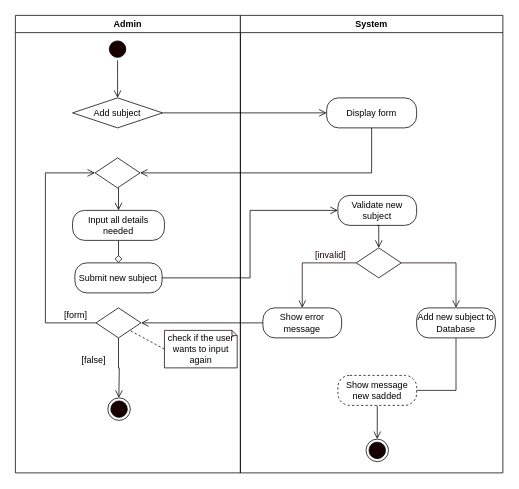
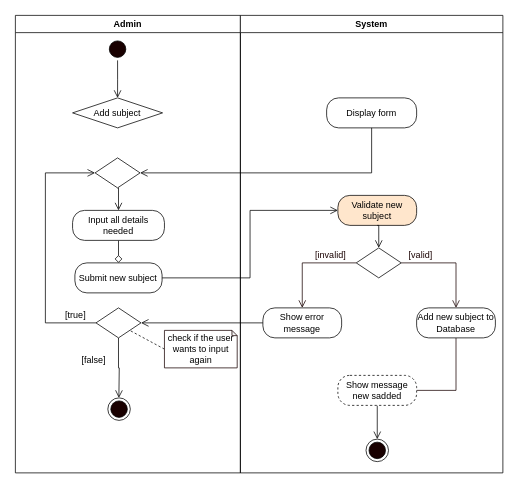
  <mxCell id="0" />
  <mxCell id="1" parent="0" />
  <mxCell id="2" value="Admin" style="swimlane;startSize=23;" vertex="1" parent="1"><mxGeometry x="20" y="20" width="300" height="610" as="geometry" /></mxCell>
  <mxCell id="3" style="edgeStyle=orthogonalEdgeStyle;rounded=0;orthogonalLoop=1;jettySize=auto;html=1;exitX=0.5;exitY=1;exitDx=0;exitDy=0;entryX=0.5;entryY=0;entryDx=0;entryDy=0;endArrow=open;endFill=0;endSize=8;" edge="1" parent="2" source="4"><mxGeometry relative="1" as="geometry"><mxPoint x="136.25" y="110" as="targetPoint" /></mxGeometry></mxCell>
  <mxCell id="4" value="" style="ellipse;html=1;shape=startState;fillColor=#190000;" vertex="1" parent="2"><mxGeometry x="121.25" y="30" width="30" height="30" as="geometry" /></mxCell>
  <mxCell id="5" value="Add subject" style="rhombus;whiteSpace=wrap;html=1;arcSize=40;" vertex="1" parent="2"><mxGeometry x="76.25" y="110" width="120" height="40" as="geometry" /></mxCell>
  <mxCell id="6" style="edgeStyle=orthogonalEdgeStyle;rounded=0;orthogonalLoop=1;jettySize=auto;html=1;exitX=0.5;exitY=1;exitDx=0;exitDy=0;entryX=0.5;entryY=0;entryDx=0;entryDy=0;endArrow=diamond;endFill=0;endSize=8;" edge="1" parent="2" source="7" target="8"><mxGeometry relative="1" as="geometry" /></mxCell>
  <mxCell id="7" value="Input all details needed" style="rounded=1;whiteSpace=wrap;html=1;arcSize=40;" vertex="1" parent="2"><mxGeometry x="76.25" y="260" width="122.5" height="40" as="geometry" /></mxCell>
  <mxCell id="8" value="Submit new subject" style="rounded=1;whiteSpace=wrap;html=1;arcSize=40;" vertex="1" parent="2"><mxGeometry x="79.37" y="330" width="116.25" height="40" as="geometry" /></mxCell>
  <mxCell id="9" style="edgeStyle=orthogonalEdgeStyle;rounded=0;orthogonalLoop=1;jettySize=auto;html=1;exitX=0.5;exitY=1;exitDx=0;exitDy=0;entryX=0.5;entryY=0;entryDx=0;entryDy=0;endArrow=open;endFill=0;endSize=8;" edge="1" parent="2" source="10" target="7"><mxGeometry relative="1" as="geometry" /></mxCell>
  <mxCell id="10" value="" style="rhombus;whiteSpace=wrap;html=1;" vertex="1" parent="2"><mxGeometry x="106.25" y="190" width="60" height="40" as="geometry" /></mxCell>
  <mxCell id="11" style="edgeStyle=orthogonalEdgeStyle;rounded=0;orthogonalLoop=1;jettySize=auto;html=1;exitX=0;exitY=0.5;exitDx=0;exitDy=0;entryX=0;entryY=0.5;entryDx=0;entryDy=0;endArrow=open;endFill=0;endSize=8;" edge="1" parent="2" source="13" target="10"><mxGeometry relative="1" as="geometry"><Array as="points"><mxPoint x="40" y="410" /><mxPoint x="40" y="210" /></Array></mxGeometry></mxCell>
  <mxCell id="12" style="edgeStyle=orthogonalEdgeStyle;rounded=0;orthogonalLoop=1;jettySize=auto;html=1;exitX=0.5;exitY=1;exitDx=0;exitDy=0;endArrow=open;endFill=0;endSize=8;startArrow=none;" edge="1" parent="2" source="13"><mxGeometry relative="1" as="geometry"><mxPoint x="138" y="510" as="targetPoint" /><Array as="points" /></mxGeometry></mxCell>
  <mxCell id="13" value="" style="rhombus;whiteSpace=wrap;html=1;" vertex="1" parent="2"><mxGeometry x="107.49" y="390" width="60" height="40" as="geometry" /></mxCell>
- <mxCell id="14" value="[form]" style="text;html=1;align=center;verticalAlign=middle;resizable=0;points=[];autosize=1;strokeColor=none;" vertex="1" parent="2"><mxGeometry x="60" y="390" width="40" height="20" as="geometry" /></mxCell>
+ <mxCell id="14" value="[true]" style="text;html=1;align=center;verticalAlign=middle;resizable=0;points=[];autosize=1;strokeColor=none;" vertex="1" parent="2"><mxGeometry x="60" y="390" width="40" height="20" as="geometry" /></mxCell>
  <mxCell id="15" style="rounded=0;orthogonalLoop=1;jettySize=auto;html=1;exitX=0;exitY=0.5;exitDx=0;exitDy=0;exitPerimeter=0;entryX=1;entryY=1;entryDx=0;entryDy=0;endArrow=none;endFill=0;endSize=8;dashed=1;" edge="1" parent="2" source="16" target="13"><mxGeometry relative="1" as="geometry" /></mxCell>
  <mxCell id="16" value="check if the user wants to input again" style="shape=note;whiteSpace=wrap;html=1;backgroundOutline=1;darkOpacity=0.05;strokeColor=#190000;size=7;" vertex="1" parent="2"><mxGeometry x="198.75" y="420" width="97" height="50" as="geometry" /></mxCell>
  <mxCell id="17" value="[false]" style="text;html=1;align=center;verticalAlign=middle;resizable=0;points=[];autosize=1;strokeColor=none;" vertex="1" parent="2"><mxGeometry x="79.37" y="450" width="50" height="20" as="geometry" /></mxCell>
  <mxCell id="18" value="" style="ellipse;html=1;shape=endState;fillColor=#190000;" vertex="1" parent="2"><mxGeometry x="123.25" y="510" width="30" height="30" as="geometry" /></mxCell>
  <mxCell id="19" value="System" style="swimlane;" vertex="1" parent="1"><mxGeometry x="320" y="20" width="350" height="610" as="geometry" /></mxCell>
- <mxCell id="20" value="Validate new subject" style="rounded=1;whiteSpace=wrap;html=1;arcSize=40;" vertex="1" parent="19"><mxGeometry x="130" y="240" width="105" height="40" as="geometry" /></mxCell>
+ <mxCell id="20" value="Validate new subject" style="rounded=1;whiteSpace=wrap;html=1;arcSize=40;fillColor=#ffe6cc;" vertex="1" parent="19"><mxGeometry x="130" y="240" width="105" height="40" as="geometry" /></mxCell>
  <mxCell id="21" value="" style="rhombus;whiteSpace=wrap;html=1;" vertex="1" parent="19"><mxGeometry x="154.5" y="310" width="60" height="40" as="geometry" /></mxCell>
  <mxCell id="22" style="edgeStyle=orthogonalEdgeStyle;rounded=0;orthogonalLoop=1;jettySize=auto;html=1;exitX=0.5;exitY=1;exitDx=0;exitDy=0;entryX=0.5;entryY=0;entryDx=0;entryDy=0;endArrow=open;endFill=0;endSize=8;" edge="1" parent="19" source="20" target="21"><mxGeometry relative="1" as="geometry" /></mxCell>
+ <mxCell id="23" value="&lt;font color=&quot;#190000&quot;&gt;[valid]&lt;/font&gt;" style="text;html=1;align=center;verticalAlign=middle;resizable=0;points=[];autosize=1;strokeColor=none;fontColor=#FFFFFF;" vertex="1" parent="19"><mxGeometry x="214.5" y="310" width="50" height="20" as="geometry" /></mxCell>
  <mxCell id="24" value="&lt;font color=&quot;#190000&quot;&gt;[invalid]&lt;/font&gt;" style="text;html=1;align=center;verticalAlign=middle;resizable=0;points=[];autosize=1;strokeColor=none;fontColor=#FFFFFF;" vertex="1" parent="19"><mxGeometry x="90" y="310" width="60" height="20" as="geometry" /></mxCell>
  <mxCell id="25" value="Show error message" style="rounded=1;whiteSpace=wrap;html=1;arcSize=40;" vertex="1" parent="19"><mxGeometry x="30" y="390" width="105" height="40" as="geometry" /></mxCell>
  <mxCell id="26" style="edgeStyle=orthogonalEdgeStyle;rounded=0;orthogonalLoop=1;jettySize=auto;html=1;exitX=0.5;exitY=1;exitDx=0;exitDy=0;entryX=1;entryY=0.5;entryDx=0;entryDy=0;fontColor=#FFFFFF;endArrow=none;endFill=0;endSize=8;strokeColor=#190000;" edge="1" parent="19" source="27" target="31"><mxGeometry relative="1" as="geometry" /></mxCell>
  <mxCell id="27" value="Add new subject to Database" style="rounded=1;whiteSpace=wrap;html=1;arcSize=40;" vertex="1" parent="19"><mxGeometry x="235" y="390" width="105" height="40" as="geometry" /></mxCell>
  <mxCell id="28" style="edgeStyle=orthogonalEdgeStyle;rounded=0;orthogonalLoop=1;jettySize=auto;html=1;exitX=0;exitY=0.5;exitDx=0;exitDy=0;fontColor=#FFFFFF;endArrow=open;endFill=0;endSize=8;strokeColor=#190000;entryX=0.5;entryY=0;entryDx=0;entryDy=0;" edge="1" parent="19" source="21" target="25"><mxGeometry relative="1" as="geometry"><mxPoint x="80" y="370" as="targetPoint" /></mxGeometry></mxCell>
  <mxCell id="29" style="edgeStyle=orthogonalEdgeStyle;rounded=0;orthogonalLoop=1;jettySize=auto;html=1;exitX=1;exitY=0.5;exitDx=0;exitDy=0;fontColor=#FFFFFF;endArrow=open;endFill=0;endSize=8;strokeColor=#190000;entryX=0.5;entryY=0;entryDx=0;entryDy=0;" edge="1" parent="19" source="21" target="27"><mxGeometry relative="1" as="geometry"><mxPoint x="280" y="370" as="targetPoint" /></mxGeometry></mxCell>
  <mxCell id="30" style="edgeStyle=orthogonalEdgeStyle;rounded=0;orthogonalLoop=1;jettySize=auto;html=1;exitX=0.5;exitY=1;exitDx=0;exitDy=0;entryX=0.5;entryY=0;entryDx=0;entryDy=0;endArrow=open;endFill=0;endSize=8;" edge="1" parent="19" source="31" target="33"><mxGeometry relative="1" as="geometry" /></mxCell>
  <mxCell id="31" value="Show message new sadded" style="rounded=1;whiteSpace=wrap;html=1;arcSize=40;dashed=1;" vertex="1" parent="19"><mxGeometry x="130" y="480" width="105" height="40" as="geometry" /></mxCell>
  <mxCell id="32" value="Display form" style="rounded=1;whiteSpace=wrap;html=1;arcSize=40;" vertex="1" parent="19"><mxGeometry x="115" y="110" width="120" height="40" as="geometry" /></mxCell>
  <mxCell id="33" value="" style="ellipse;html=1;shape=endState;fillColor=#190000;" vertex="1" parent="19"><mxGeometry x="167.5" y="565" width="30" height="30" as="geometry" /></mxCell>
- <mxCell id="34" style="edgeStyle=orthogonalEdgeStyle;rounded=0;orthogonalLoop=1;jettySize=auto;html=1;exitX=1;exitY=0.5;exitDx=0;exitDy=0;endArrow=open;endFill=0;endSize=8;entryX=0;entryY=0.5;entryDx=0;entryDy=0;" edge="1" parent="1" source="5" target="32"><mxGeometry relative="1" as="geometry"><mxPoint x="430" y="150" as="targetPoint" /></mxGeometry></mxCell>
  <mxCell id="35" style="edgeStyle=orthogonalEdgeStyle;rounded=0;orthogonalLoop=1;jettySize=auto;html=1;exitX=0.5;exitY=1;exitDx=0;exitDy=0;endArrow=open;endFill=0;endSize=8;entryX=1;entryY=0.5;entryDx=0;entryDy=0;" edge="1" parent="1" source="32" target="10"><mxGeometry relative="1" as="geometry"><mxPoint x="420" y="300" as="targetPoint" /></mxGeometry></mxCell>
  <mxCell id="36" style="edgeStyle=orthogonalEdgeStyle;rounded=0;orthogonalLoop=1;jettySize=auto;html=1;exitX=1;exitY=0.5;exitDx=0;exitDy=0;entryX=0;entryY=0.5;entryDx=0;entryDy=0;endArrow=open;endFill=0;endSize=8;" edge="1" parent="1" source="8" target="20"><mxGeometry relative="1" as="geometry" /></mxCell>
  <mxCell id="37" style="edgeStyle=orthogonalEdgeStyle;rounded=0;orthogonalLoop=1;jettySize=auto;html=1;exitX=0;exitY=0.5;exitDx=0;exitDy=0;entryX=1;entryY=0.5;entryDx=0;entryDy=0;endArrow=open;endFill=0;endSize=8;" edge="1" parent="1" source="25" target="13"><mxGeometry relative="1" as="geometry" /></mxCell>
